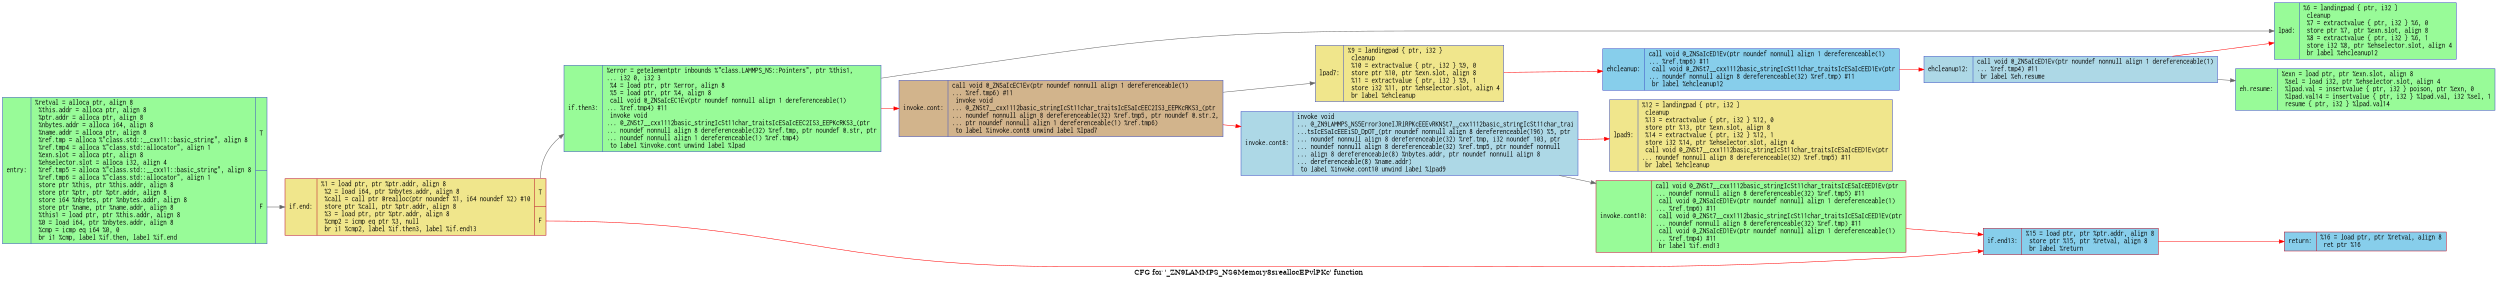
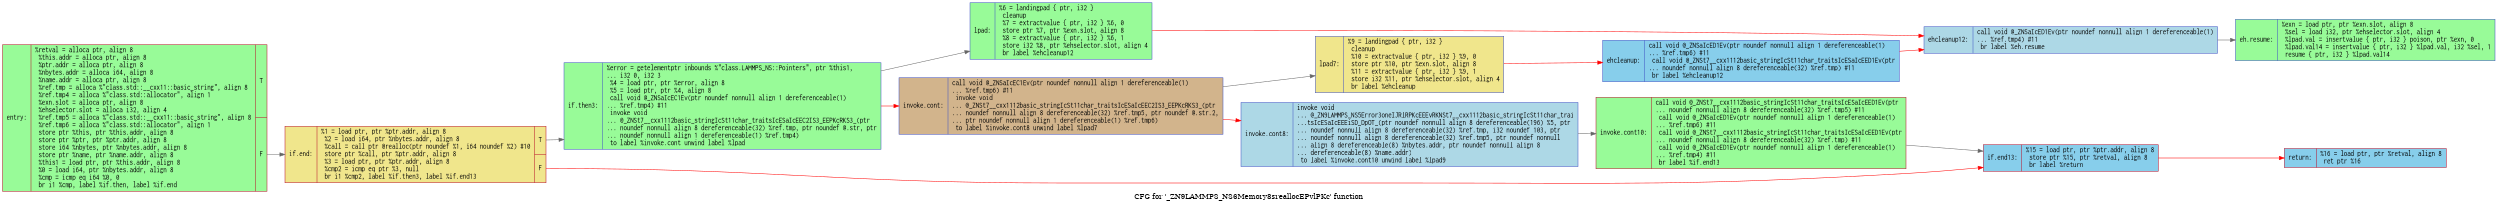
  digraph {
    label="CFG for '_ZN9LAMMPS_NS6Memory8sreallocEPvlPKc' function"
    rankdir=LR
    node [color="#3d50c3ff" fillcolor=palegreen fontname=Courier shape=record style=filled]
    edge [color=red]
-   n1 [label="{entry:\l|  %retval = alloca ptr, align 8\l  %this.addr = alloca ptr, align 8\l  %ptr.addr = alloca ptr, align 8\l  %nbytes.addr = alloca i64, align 8\l  %name.addr = alloca ptr, align 8\l  %ref.tmp = alloca %\"class.std::__cxx11::basic_string\", align 8\l  %ref.tmp4 = alloca %\"class.std::allocator\", align 1\l  %exn.slot = alloca ptr, align 8\l  %ehselector.slot = alloca i32, align 4\l  %ref.tmp5 = alloca %\"class.std::__cxx11::basic_string\", align 8\l  %ref.tmp6 = alloca %\"class.std::allocator\", align 1\l  store ptr %this, ptr %this.addr, align 8\l  store ptr %ptr, ptr %ptr.addr, align 8\l  store i64 %nbytes, ptr %nbytes.addr, align 8\l  store ptr %name, ptr %name.addr, align 8\l  %this1 = load ptr, ptr %this.addr, align 8\l  %0 = load i64, ptr %nbytes.addr, align 8\l  %cmp = icmp eq i64 %0, 0\l  br i1 %cmp, label %if.then, label %if.end\l|{<s0>T|<s1>F}}"]
+   n1 [color="#b70d28ff" label="{entry:\l|  %retval = alloca ptr, align 8\l  %this.addr = alloca ptr, align 8\l  %ptr.addr = alloca ptr, align 8\l  %nbytes.addr = alloca i64, align 8\l  %name.addr = alloca ptr, align 8\l  %ref.tmp = alloca %\"class.std::__cxx11::basic_string\", align 8\l  %ref.tmp4 = alloca %\"class.std::allocator\", align 1\l  %exn.slot = alloca ptr, align 8\l  %ehselector.slot = alloca i32, align 4\l  %ref.tmp5 = alloca %\"class.std::__cxx11::basic_string\", align 8\l  %ref.tmp6 = alloca %\"class.std::allocator\", align 1\l  store ptr %this, ptr %this.addr, align 8\l  store ptr %ptr, ptr %ptr.addr, align 8\l  store i64 %nbytes, ptr %nbytes.addr, align 8\l  store ptr %name, ptr %name.addr, align 8\l  %this1 = load ptr, ptr %this.addr, align 8\l  %0 = load i64, ptr %nbytes.addr, align 8\l  %cmp = icmp eq i64 %0, 0\l  br i1 %cmp, label %if.then, label %if.end\l|{<s0>T|<s1>F}}"]
    n2 [color="#b70d28ff" fillcolor=khaki label="{if.end:\l|  %1 = load ptr, ptr %ptr.addr, align 8\l  %2 = load i64, ptr %nbytes.addr, align 8\l  %call = call ptr @realloc(ptr noundef %1, i64 noundef %2) #10\l  store ptr %call, ptr %ptr.addr, align 8\l  %3 = load ptr, ptr %ptr.addr, align 8\l  %cmp2 = icmp eq ptr %3, null\l  br i1 %cmp2, label %if.then3, label %if.end13\l|{<s0>T|<s1>F}}"]
    n3 [label="{if.then3:\l|  %error = getelementptr inbounds %\"class.LAMMPS_NS::Pointers\", ptr %this1,\l... i32 0, i32 3\l  %4 = load ptr, ptr %error, align 8\l  %5 = load ptr, ptr %4, align 8\l  call void @_ZNSaIcEC1Ev(ptr noundef nonnull align 1 dereferenceable(1)\l... %ref.tmp4) #11\l  invoke void\l... @_ZNSt7__cxx1112basic_stringIcSt11char_traitsIcESaIcEEC2IS3_EEPKcRKS3_(ptr\l... noundef nonnull align 8 dereferenceable(32) %ref.tmp, ptr noundef @.str, ptr\l... noundef nonnull align 1 dereferenceable(1) %ref.tmp4)\l          to label %invoke.cont unwind label %lpad\l}"]
    n4 [color="#b70d28ff" fillcolor=skyblue label="{if.end13:\l|  %15 = load ptr, ptr %ptr.addr, align 8\l  store ptr %15, ptr %retval, align 8\l  br label %return\l}"]
    n5 [color="#b70d28ff" fillcolor=skyblue label="{return:\l|  %16 = load ptr, ptr %retval, align 8\l  ret ptr %16\l}"]
    n6 [fillcolor=tan label="{invoke.cont:\l|  call void @_ZNSaIcEC1Ev(ptr noundef nonnull align 1 dereferenceable(1)\l... %ref.tmp6) #11\l  invoke void\l... @_ZNSt7__cxx1112basic_stringIcSt11char_traitsIcESaIcEEC2IS3_EEPKcRKS3_(ptr\l... noundef nonnull align 8 dereferenceable(32) %ref.tmp5, ptr noundef @.str.2,\l... ptr noundef nonnull align 1 dereferenceable(1) %ref.tmp6)\l          to label %invoke.cont8 unwind label %lpad7\l}"]
    n7 [label="{lpad:\l|  %6 = landingpad \{ ptr, i32 \}\l          cleanup\l  %7 = extractvalue \{ ptr, i32 \} %6, 0\l  store ptr %7, ptr %exn.slot, align 8\l  %8 = extractvalue \{ ptr, i32 \} %6, 1\l  store i32 %8, ptr %ehselector.slot, align 4\l  br label %ehcleanup12\l}"]
    n8 [fillcolor=lightblue label="{invoke.cont8:\l|  invoke void\l... @_ZN9LAMMPS_NS5Error3oneIJRlRPKcEEEvRKNSt7__cxx1112basic_stringIcSt11char_trai\l...tsIcESaIcEEEiSD_DpOT_(ptr noundef nonnull align 8 dereferenceable(196) %5, ptr\l... noundef nonnull align 8 dereferenceable(32) %ref.tmp, i32 noundef 103, ptr\l... noundef nonnull align 8 dereferenceable(32) %ref.tmp5, ptr noundef nonnull\l... align 8 dereferenceable(8) %nbytes.addr, ptr noundef nonnull align 8\l... dereferenceable(8) %name.addr)\l          to label %invoke.cont10 unwind label %lpad9\l}"]
    n9 [fillcolor=khaki label="{lpad7:\l|  %9 = landingpad \{ ptr, i32 \}\l          cleanup\l  %10 = extractvalue \{ ptr, i32 \} %9, 0\l  store ptr %10, ptr %exn.slot, align 8\l  %11 = extractvalue \{ ptr, i32 \} %9, 1\l  store i32 %11, ptr %ehselector.slot, align 4\l  br label %ehcleanup\l}"]
    n10 [fillcolor=lightblue label="{ehcleanup12:\l|  call void @_ZNSaIcED1Ev(ptr noundef nonnull align 1 dereferenceable(1)\l... %ref.tmp4) #11\l  br label %eh.resume\l}"]
    n11 [color="#b70d28ff" label="{invoke.cont10:\l|  call void @_ZNSt7__cxx1112basic_stringIcSt11char_traitsIcESaIcEED1Ev(ptr\l... noundef nonnull align 8 dereferenceable(32) %ref.tmp5) #11\l  call void @_ZNSaIcED1Ev(ptr noundef nonnull align 1 dereferenceable(1)\l... %ref.tmp6) #11\l  call void @_ZNSt7__cxx1112basic_stringIcSt11char_traitsIcESaIcEED1Ev(ptr\l... noundef nonnull align 8 dereferenceable(32) %ref.tmp) #11\l  call void @_ZNSaIcED1Ev(ptr noundef nonnull align 1 dereferenceable(1)\l... %ref.tmp4) #11\l  br label %if.end13\l}"]
-   n12 [fillcolor=khaki label="{lpad9:\l|  %12 = landingpad \{ ptr, i32 \}\l          cleanup\l  %13 = extractvalue \{ ptr, i32 \} %12, 0\l  store ptr %13, ptr %exn.slot, align 8\l  %14 = extractvalue \{ ptr, i32 \} %12, 1\l  store i32 %14, ptr %ehselector.slot, align 4\l  call void @_ZNSt7__cxx1112basic_stringIcSt11char_traitsIcESaIcEED1Ev(ptr\l... noundef nonnull align 8 dereferenceable(32) %ref.tmp5) #11\l  br label %ehcleanup\l}"]
    n13 [fillcolor=skyblue label="{ehcleanup:\l|  call void @_ZNSaIcED1Ev(ptr noundef nonnull align 1 dereferenceable(1)\l... %ref.tmp6) #11\l  call void @_ZNSt7__cxx1112basic_stringIcSt11char_traitsIcESaIcEED1Ev(ptr\l... noundef nonnull align 8 dereferenceable(32) %ref.tmp) #11\l  br label %ehcleanup12\l}"]
    n14 [label="{eh.resume:\l|  %exn = load ptr, ptr %exn.slot, align 8\l  %sel = load i32, ptr %ehselector.slot, align 4\l  %lpad.val = insertvalue \{ ptr, i32 \} poison, ptr %exn, 0\l  %lpad.val14 = insertvalue \{ ptr, i32 \} %lpad.val, i32 %sel, 1\l  resume \{ ptr, i32 \} %lpad.val14\l}"]
    n1 -> n2 [color=gray40 tailport=s1]
    n2 -> n3 [color=gray40 tailport=s0]
    n2 -> n4 [tailport=s1]
    n3 -> n6
    n3 -> n7 [color=gray40]
    n4 -> n5
    n6 -> n8
    n6 -> n9 [color=gray40]
-   n10 -> n7
+   n7 -> n10
    n8 -> n11 [color=gray40]
-   n8 -> n12
    n9 -> n13
    n10 -> n14 [color=gray40]
-   n11 -> n4
+   n11 -> n4 [color=gray40]
    n13 -> n10
  }
